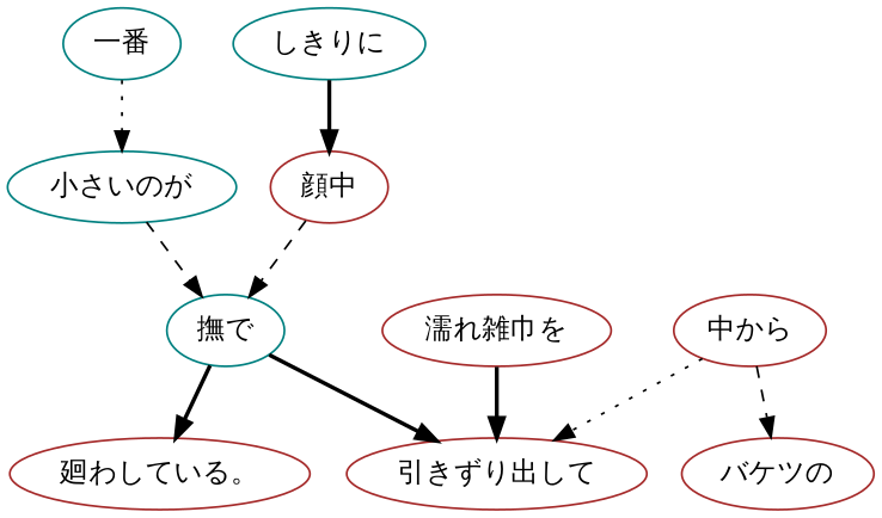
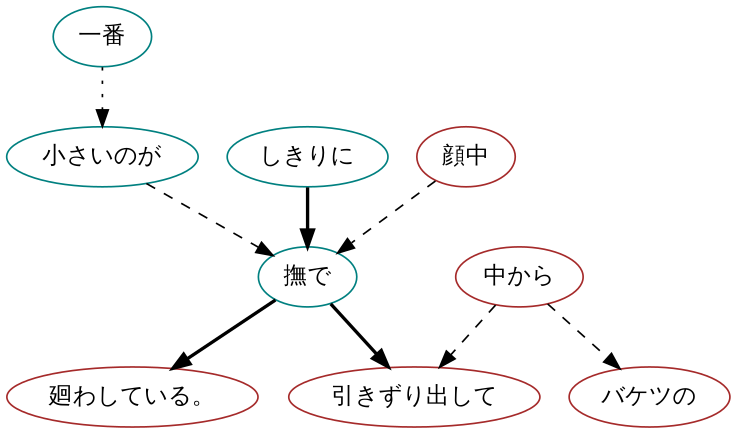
  digraph {
    fontname="EB Garamond"
    node [color=brown fontname="EB Garamond"]
    edge [fontname="EB Garamond" style=bold]
    n1 [color=teal label="一番"]
    n2 [color=teal label="小さいのが"]
    n3 [color=teal label="撫で"]
    n4 [label="引きずり出して"]
    n5 [label="廻わしている。"]
    n6 [label="バケツの"]
    n7 [label="中から"]
-   n8 [label="濡れ雑巾を"]
    n9 [color=teal label="しきりに"]
    n10 [label="顔中"]
    n1 -> n2 [style=dotted]
    n2 -> n3 [style=dashed]
    n3 -> n4
    n3 -> n5
-   n7 -> n4 [style=dotted]
+   n7 -> n4 [style=dashed]
    n7 -> n6 [style=dashed]
-   n8 -> n4
-   n9 -> n10
+   n9 -> n3
    n10 -> n3 [style=dashed]
  }
